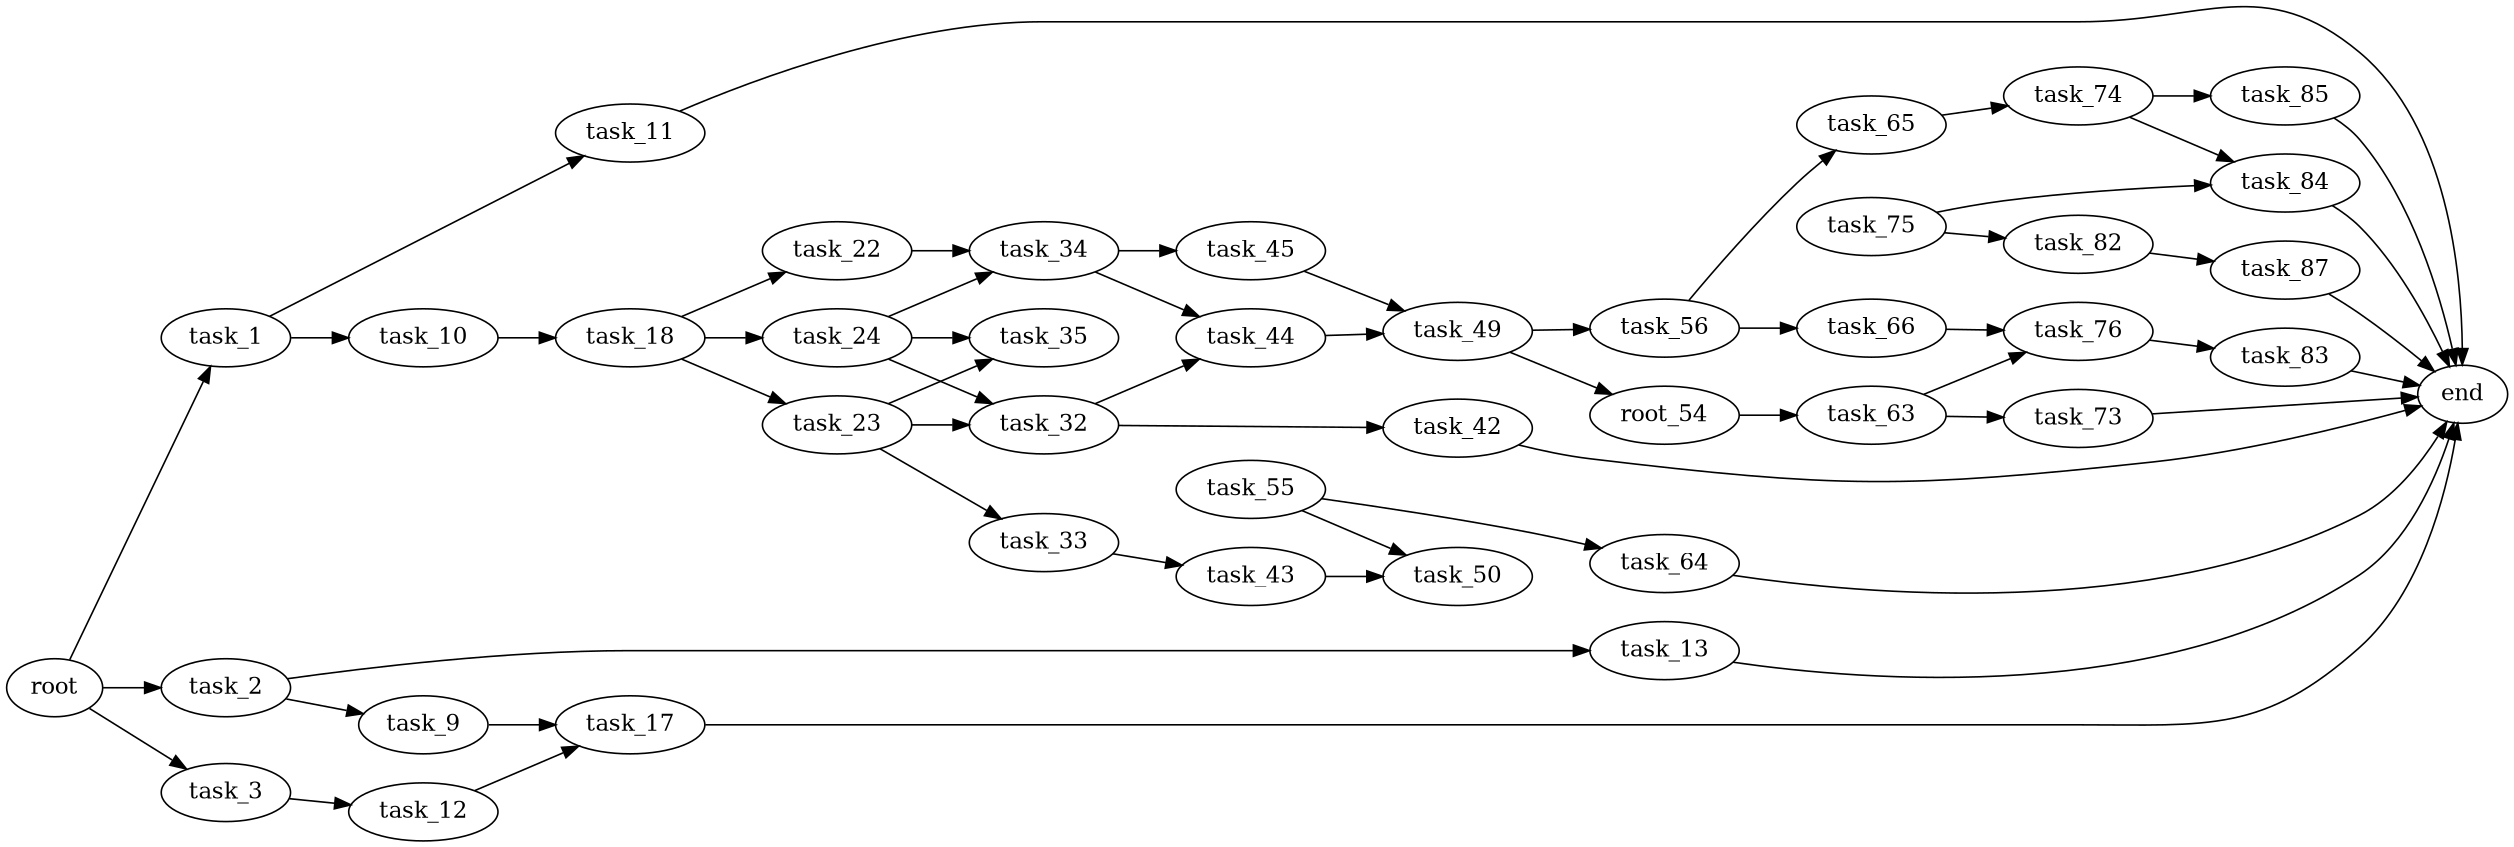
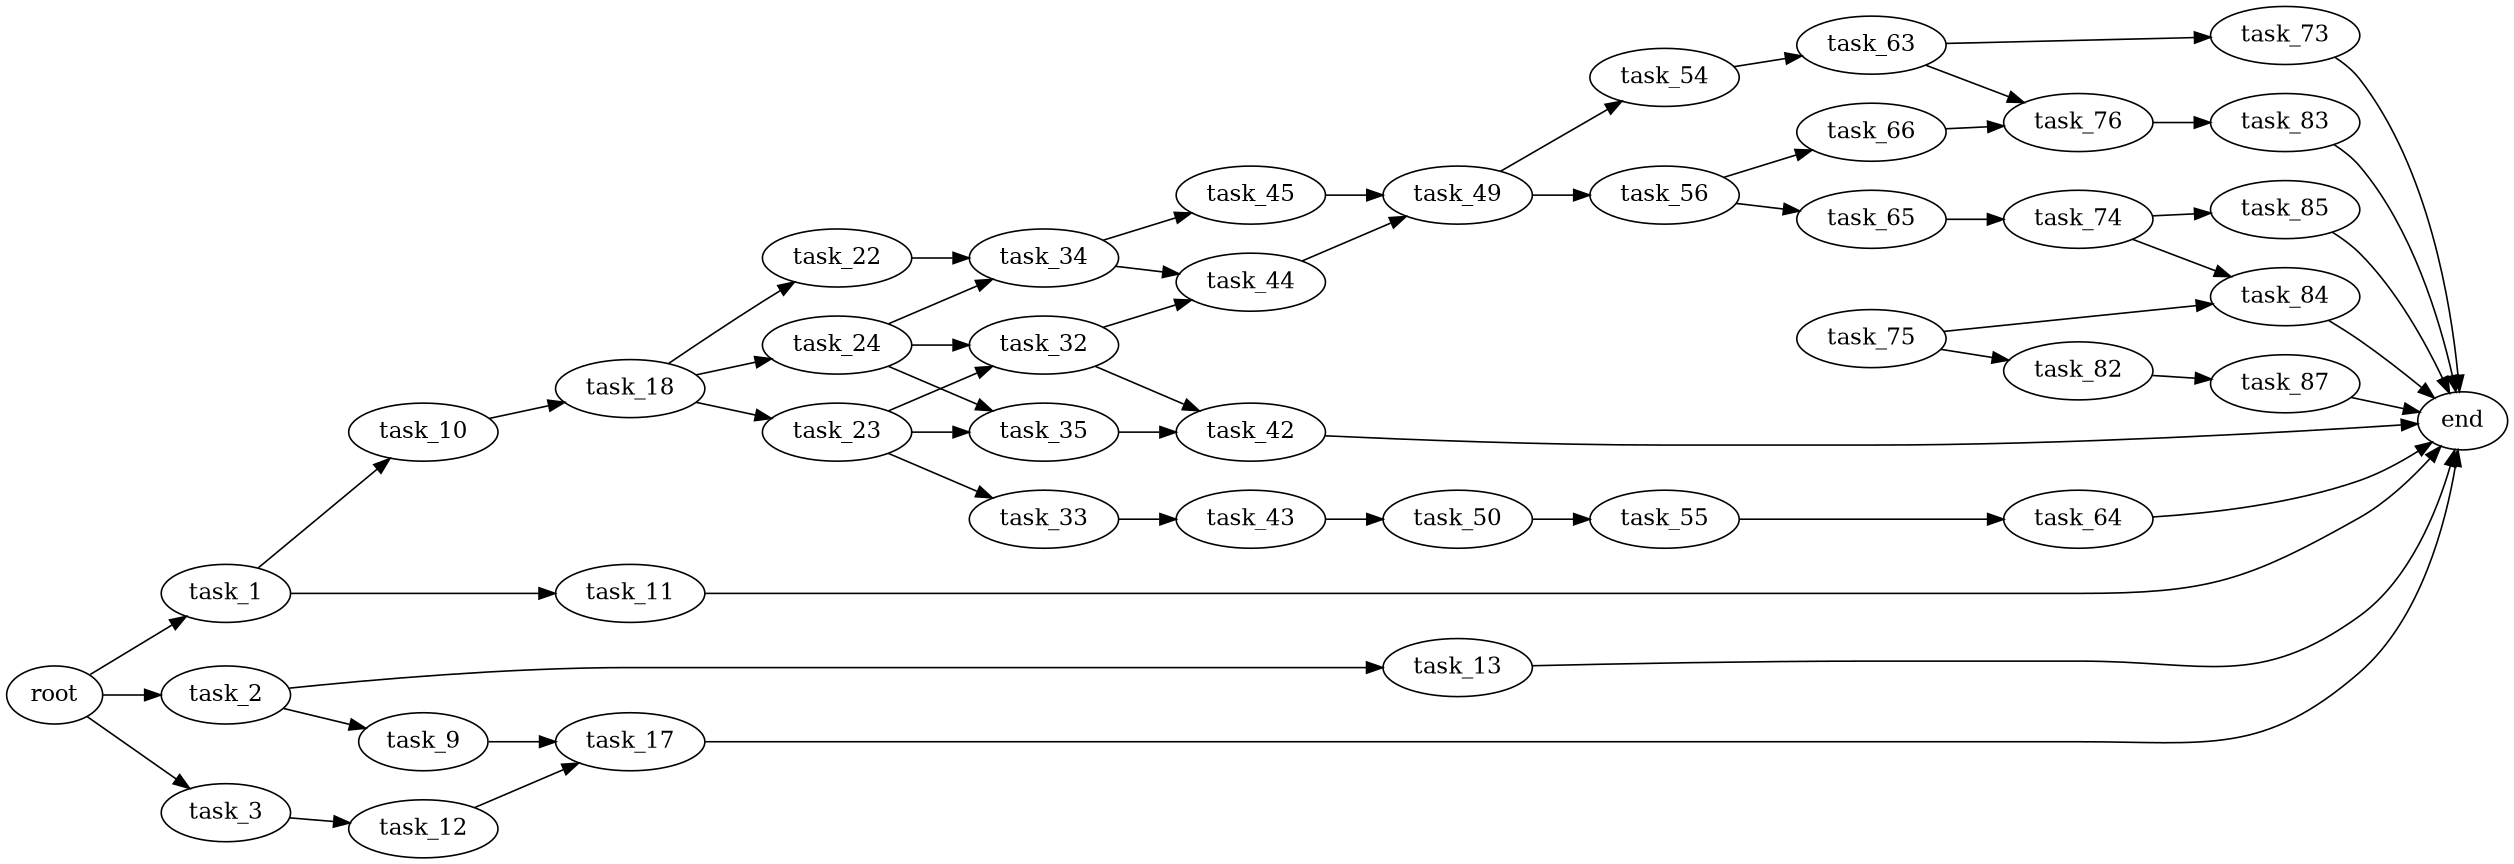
  digraph {
    rankdir=LR
    root
    task_1
    task_2
    task_3
    task_10
    task_11
    task_9
    task_13
    task_12
    task_18
    end
    task_17
    task_22
    task_23
    task_24
    task_34
    task_32
    task_35
    task_33
    task_44
    task_45
    task_42
    task_43
    task_49
    task_50
-   task_54 [label=root_54]
+   task_54
    task_56
    task_55
    task_64
    task_63
    task_65
    task_66
    task_73
    task_76
    task_74
    task_83
    task_75
    task_84
    task_82
    task_85
    task_87
    root -> task_1
    root -> task_2
    root -> task_3
    task_1 -> task_10
    task_1 -> task_11
    task_2 -> task_9
    task_2 -> task_13
    task_3 -> task_12
    task_10 -> task_18
    task_11 -> end
    task_9 -> task_17
    task_13 -> end
    task_12 -> task_17
    task_18 -> task_22
    task_18 -> task_23
    task_18 -> task_24
    task_17 -> end
    task_22 -> task_34
    task_23 -> task_32
    task_23 -> task_35
    task_23 -> task_33
    task_24 -> task_34
    task_24 -> task_32
    task_24 -> task_35
    task_34 -> task_44
    task_34 -> task_45
    task_32 -> task_44
    task_32 -> task_42
+   task_35 -> task_42
    task_33 -> task_43
    task_44 -> task_49
    task_45 -> task_49
    task_42 -> end
    task_43 -> task_50
    task_49 -> task_54
    task_49 -> task_56
-   task_55 -> task_50
+   task_50 -> task_55
    task_54 -> task_63
    task_56 -> task_65
    task_56 -> task_66
    task_55 -> task_64
    task_64 -> end
    task_63 -> task_73
    task_63 -> task_76
    task_65 -> task_74
    task_66 -> task_76
    task_73 -> end
    task_76 -> task_83
    task_74 -> task_84
    task_74 -> task_85
    task_83 -> end
    task_75 -> task_84
    task_75 -> task_82
    task_84 -> end
    task_82 -> task_87
    task_85 -> end
    task_87 -> end
  }
